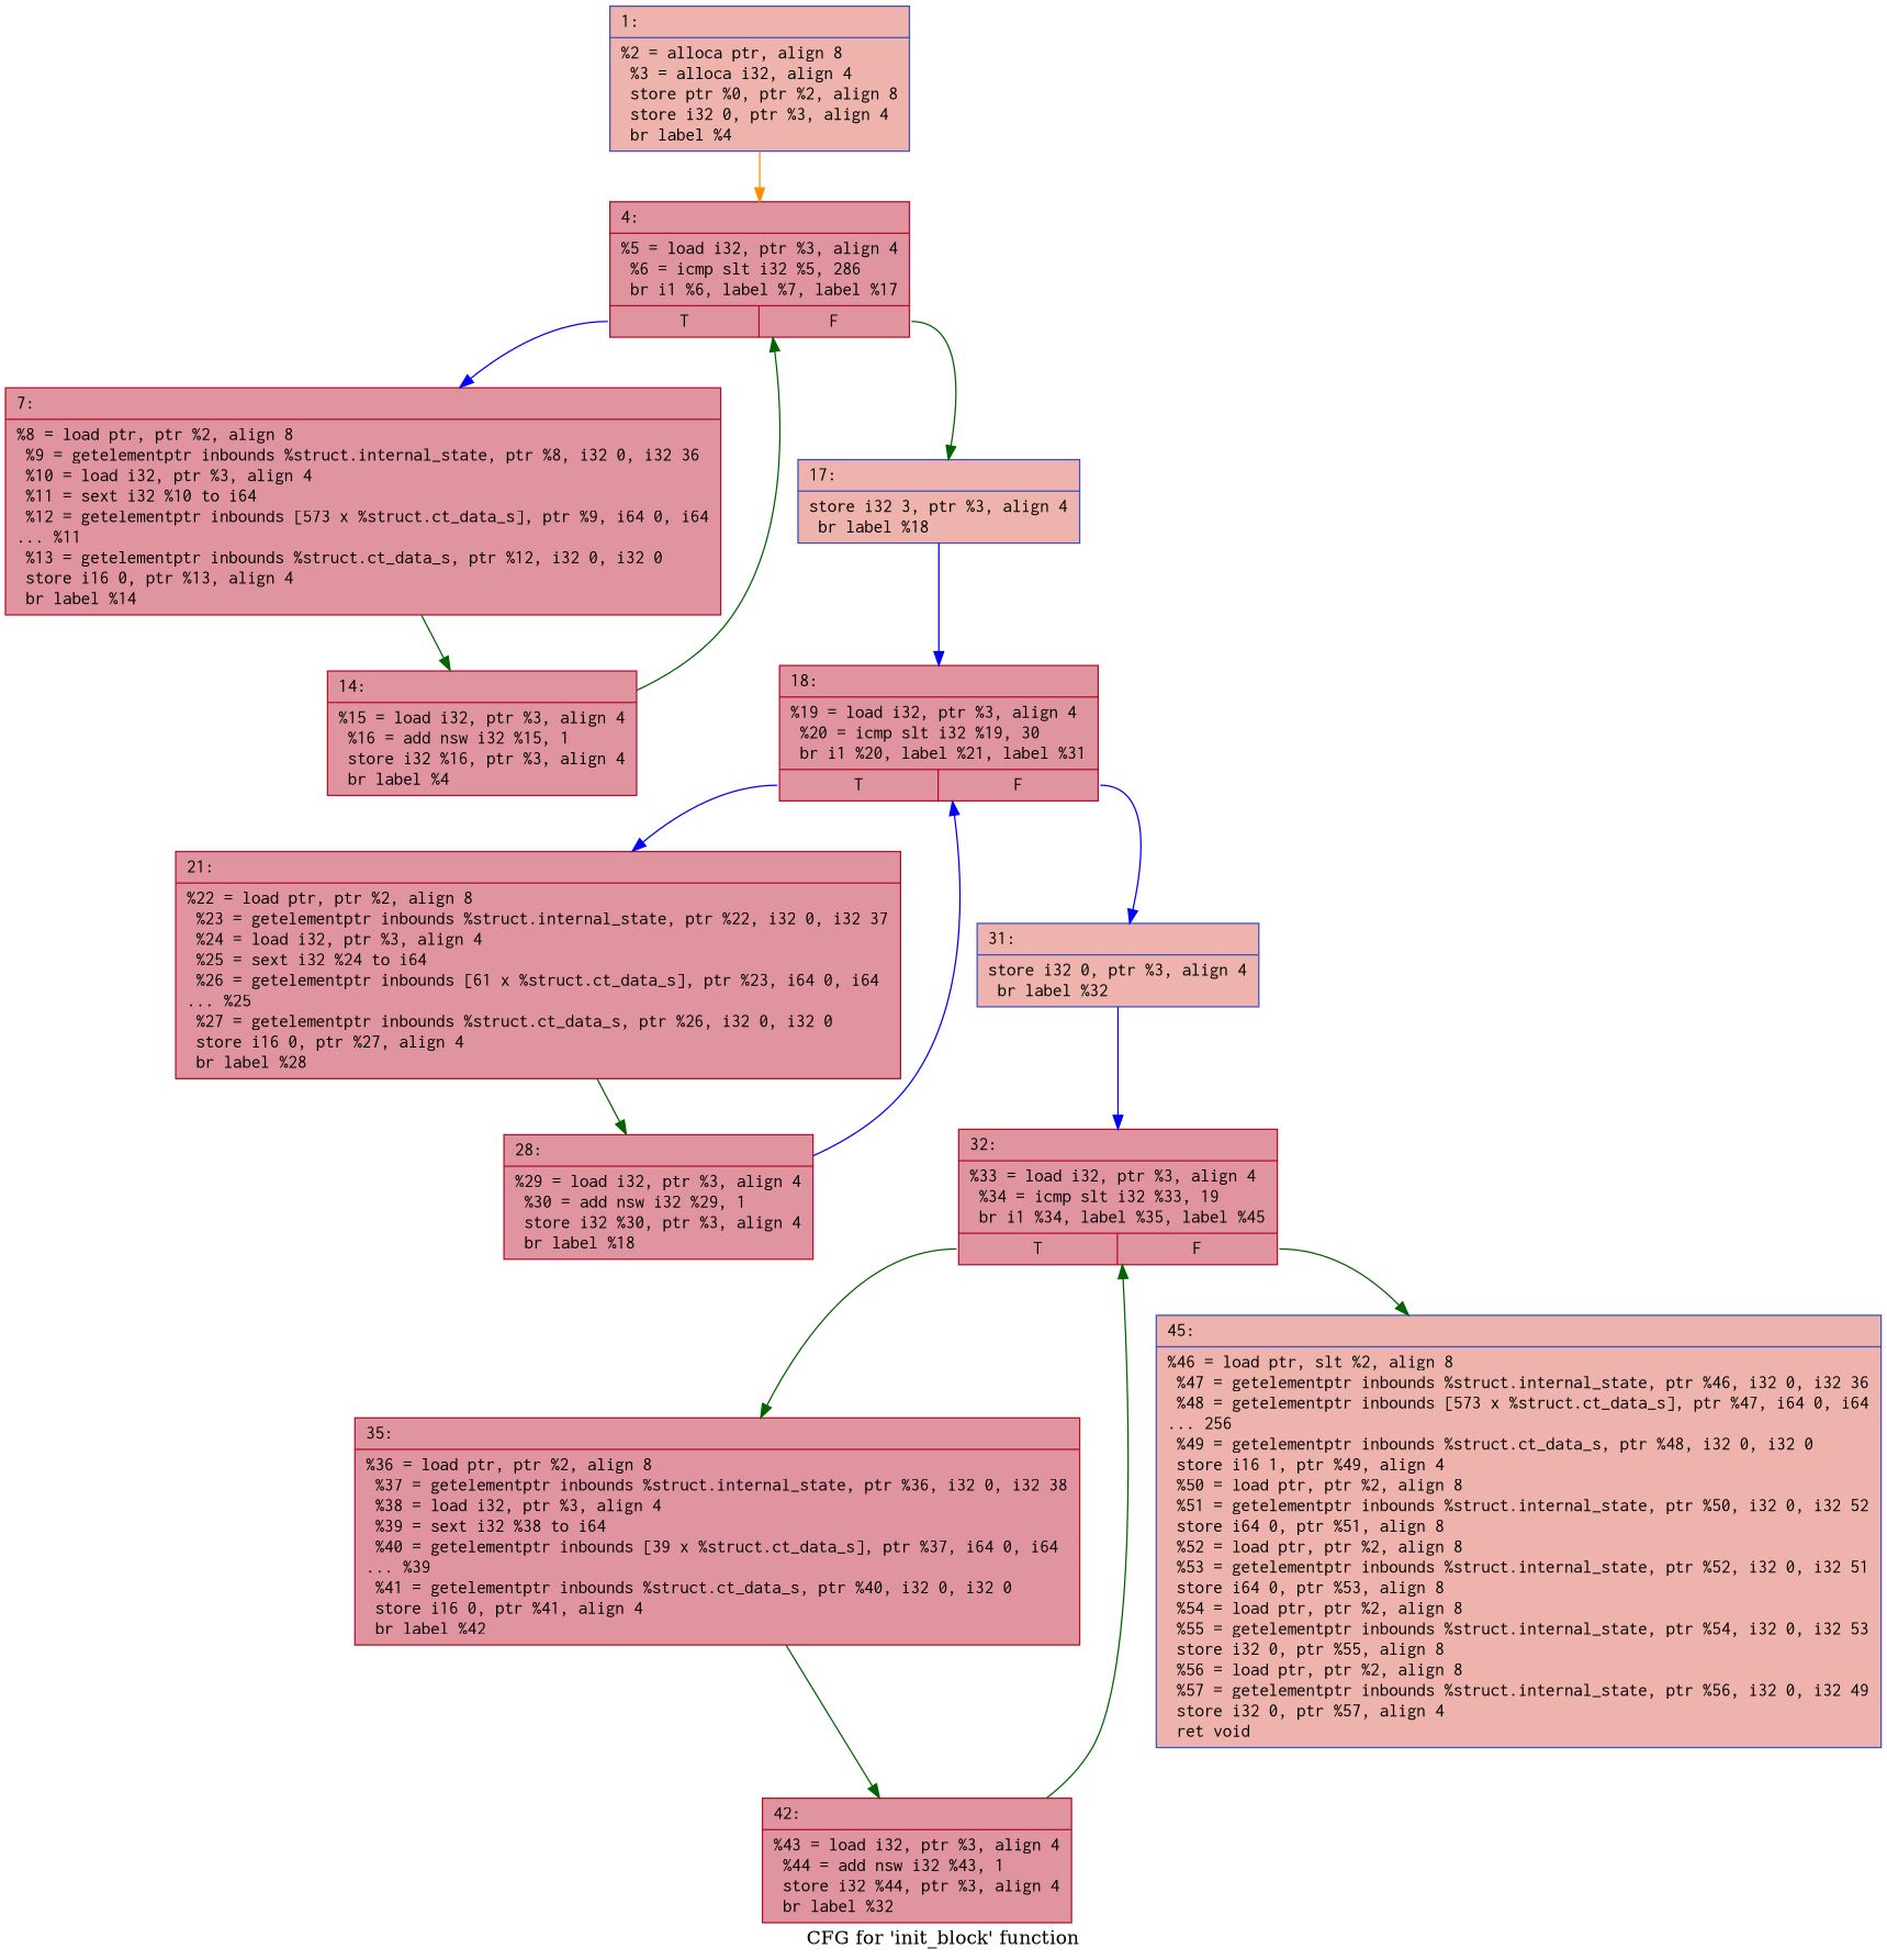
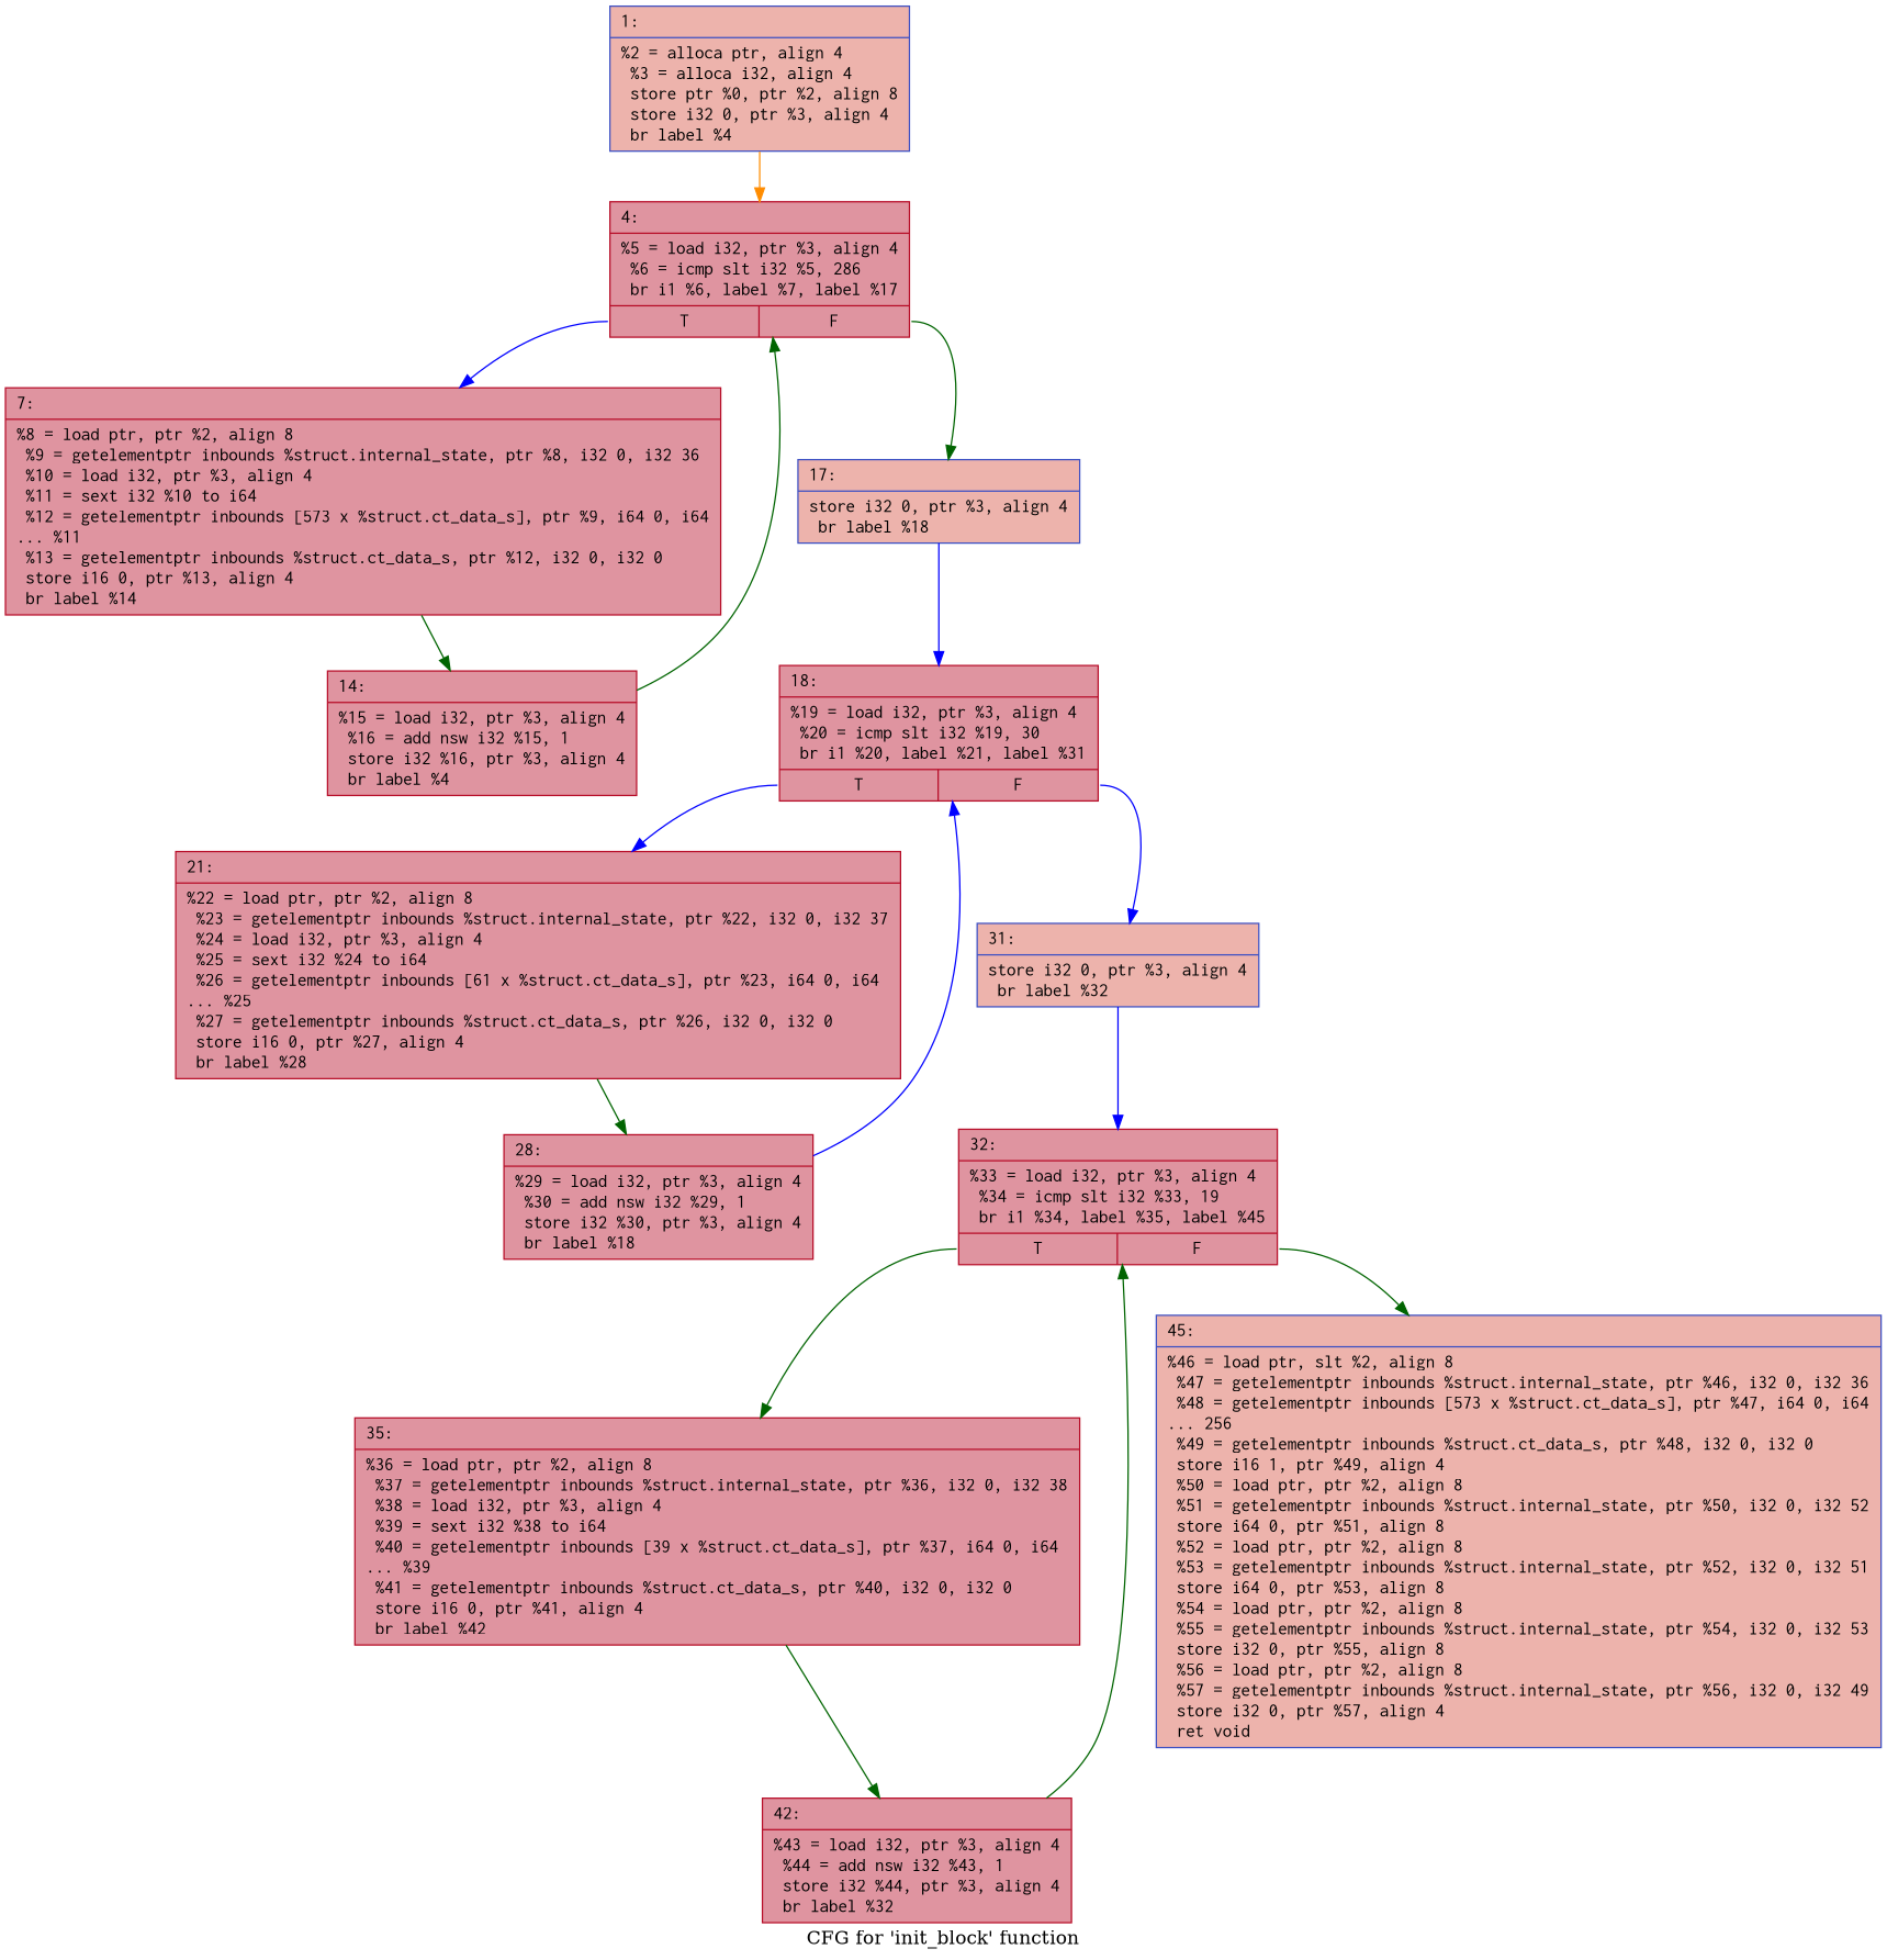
  digraph {
    label="CFG for 'init_block' function"
    node [color="#b70d28ff" fillcolor="#b70d2870" fontname=Courier shape=record style=filled]
    edge [color=darkgreen]
-   n1 [color="#3d50c3ff" fillcolor="#d6524470" label="{1:\l|  %2 = alloca ptr, align 8\l  %3 = alloca i32, align 4\l  store ptr %0, ptr %2, align 8\l  store i32 0, ptr %3, align 4\l  br label %4\l}"]
+   n1 [color="#3d50c3ff" fillcolor="#d6524470" label="{1:\l|  %2 = alloca ptr, align 4\l  %3 = alloca i32, align 4\l  store ptr %0, ptr %2, align 8\l  store i32 0, ptr %3, align 4\l  br label %4\l}"]
    n2 [label="{4:\l|  %5 = load i32, ptr %3, align 4\l  %6 = icmp slt i32 %5, 286\l  br i1 %6, label %7, label %17\l|{<s0>T|<s1>F}}"]
    n3 [label="{7:\l|  %8 = load ptr, ptr %2, align 8\l  %9 = getelementptr inbounds %struct.internal_state, ptr %8, i32 0, i32 36\l  %10 = load i32, ptr %3, align 4\l  %11 = sext i32 %10 to i64\l  %12 = getelementptr inbounds [573 x %struct.ct_data_s], ptr %9, i64 0, i64\l... %11\l  %13 = getelementptr inbounds %struct.ct_data_s, ptr %12, i32 0, i32 0\l  store i16 0, ptr %13, align 4\l  br label %14\l}"]
-   n4 [color="#3d50c3ff" fillcolor="#d6524470" label="{17:\l|  store i32 3, ptr %3, align 4\l  br label %18\l}"]
+   n4 [color="#3d50c3ff" fillcolor="#d6524470" label="{17:\l|  store i32 0, ptr %3, align 4\l  br label %18\l}"]
    n5 [label="{14:\l|  %15 = load i32, ptr %3, align 4\l  %16 = add nsw i32 %15, 1\l  store i32 %16, ptr %3, align 4\l  br label %4\l}"]
    n6 [label="{18:\l|  %19 = load i32, ptr %3, align 4\l  %20 = icmp slt i32 %19, 30\l  br i1 %20, label %21, label %31\l|{<s0>T|<s1>F}}"]
    n7 [label="{21:\l|  %22 = load ptr, ptr %2, align 8\l  %23 = getelementptr inbounds %struct.internal_state, ptr %22, i32 0, i32 37\l  %24 = load i32, ptr %3, align 4\l  %25 = sext i32 %24 to i64\l  %26 = getelementptr inbounds [61 x %struct.ct_data_s], ptr %23, i64 0, i64\l... %25\l  %27 = getelementptr inbounds %struct.ct_data_s, ptr %26, i32 0, i32 0\l  store i16 0, ptr %27, align 4\l  br label %28\l}"]
    n8 [color="#3d50c3ff" fillcolor="#d6524470" label="{31:\l|  store i32 0, ptr %3, align 4\l  br label %32\l}"]
    n9 [label="{28:\l|  %29 = load i32, ptr %3, align 4\l  %30 = add nsw i32 %29, 1\l  store i32 %30, ptr %3, align 4\l  br label %18\l}"]
    n10 [label="{32:\l|  %33 = load i32, ptr %3, align 4\l  %34 = icmp slt i32 %33, 19\l  br i1 %34, label %35, label %45\l|{<s0>T|<s1>F}}"]
    n11 [label="{35:\l|  %36 = load ptr, ptr %2, align 8\l  %37 = getelementptr inbounds %struct.internal_state, ptr %36, i32 0, i32 38\l  %38 = load i32, ptr %3, align 4\l  %39 = sext i32 %38 to i64\l  %40 = getelementptr inbounds [39 x %struct.ct_data_s], ptr %37, i64 0, i64\l... %39\l  %41 = getelementptr inbounds %struct.ct_data_s, ptr %40, i32 0, i32 0\l  store i16 0, ptr %41, align 4\l  br label %42\l}"]
    n12 [color="#3d50c3ff" fillcolor="#d6524470" label="{45:\l|  %46 = load ptr, slt %2, align 8\l  %47 = getelementptr inbounds %struct.internal_state, ptr %46, i32 0, i32 36\l  %48 = getelementptr inbounds [573 x %struct.ct_data_s], ptr %47, i64 0, i64\l... 256\l  %49 = getelementptr inbounds %struct.ct_data_s, ptr %48, i32 0, i32 0\l  store i16 1, ptr %49, align 4\l  %50 = load ptr, ptr %2, align 8\l  %51 = getelementptr inbounds %struct.internal_state, ptr %50, i32 0, i32 52\l  store i64 0, ptr %51, align 8\l  %52 = load ptr, ptr %2, align 8\l  %53 = getelementptr inbounds %struct.internal_state, ptr %52, i32 0, i32 51\l  store i64 0, ptr %53, align 8\l  %54 = load ptr, ptr %2, align 8\l  %55 = getelementptr inbounds %struct.internal_state, ptr %54, i32 0, i32 53\l  store i32 0, ptr %55, align 8\l  %56 = load ptr, ptr %2, align 8\l  %57 = getelementptr inbounds %struct.internal_state, ptr %56, i32 0, i32 49\l  store i32 0, ptr %57, align 4\l  ret void\l}"]
    n13 [label="{42:\l|  %43 = load i32, ptr %3, align 4\l  %44 = add nsw i32 %43, 1\l  store i32 %44, ptr %3, align 4\l  br label %32\l}"]
    n1 -> n2 [color=darkorange]
    n2 -> n3 [color=blue tailport=s0]
    n2 -> n4 [tailport=s1]
    n3 -> n5
    n4 -> n6 [color=blue]
    n5 -> n2
    n6 -> n7 [color=blue tailport=s0]
    n6 -> n8 [color=blue tailport=s1]
    n7 -> n9
    n8 -> n10 [color=blue]
    n9 -> n6 [color=blue]
    n10 -> n11 [tailport=s0]
    n10 -> n12 [tailport=s1]
    n11 -> n13
    n13 -> n10
  }
